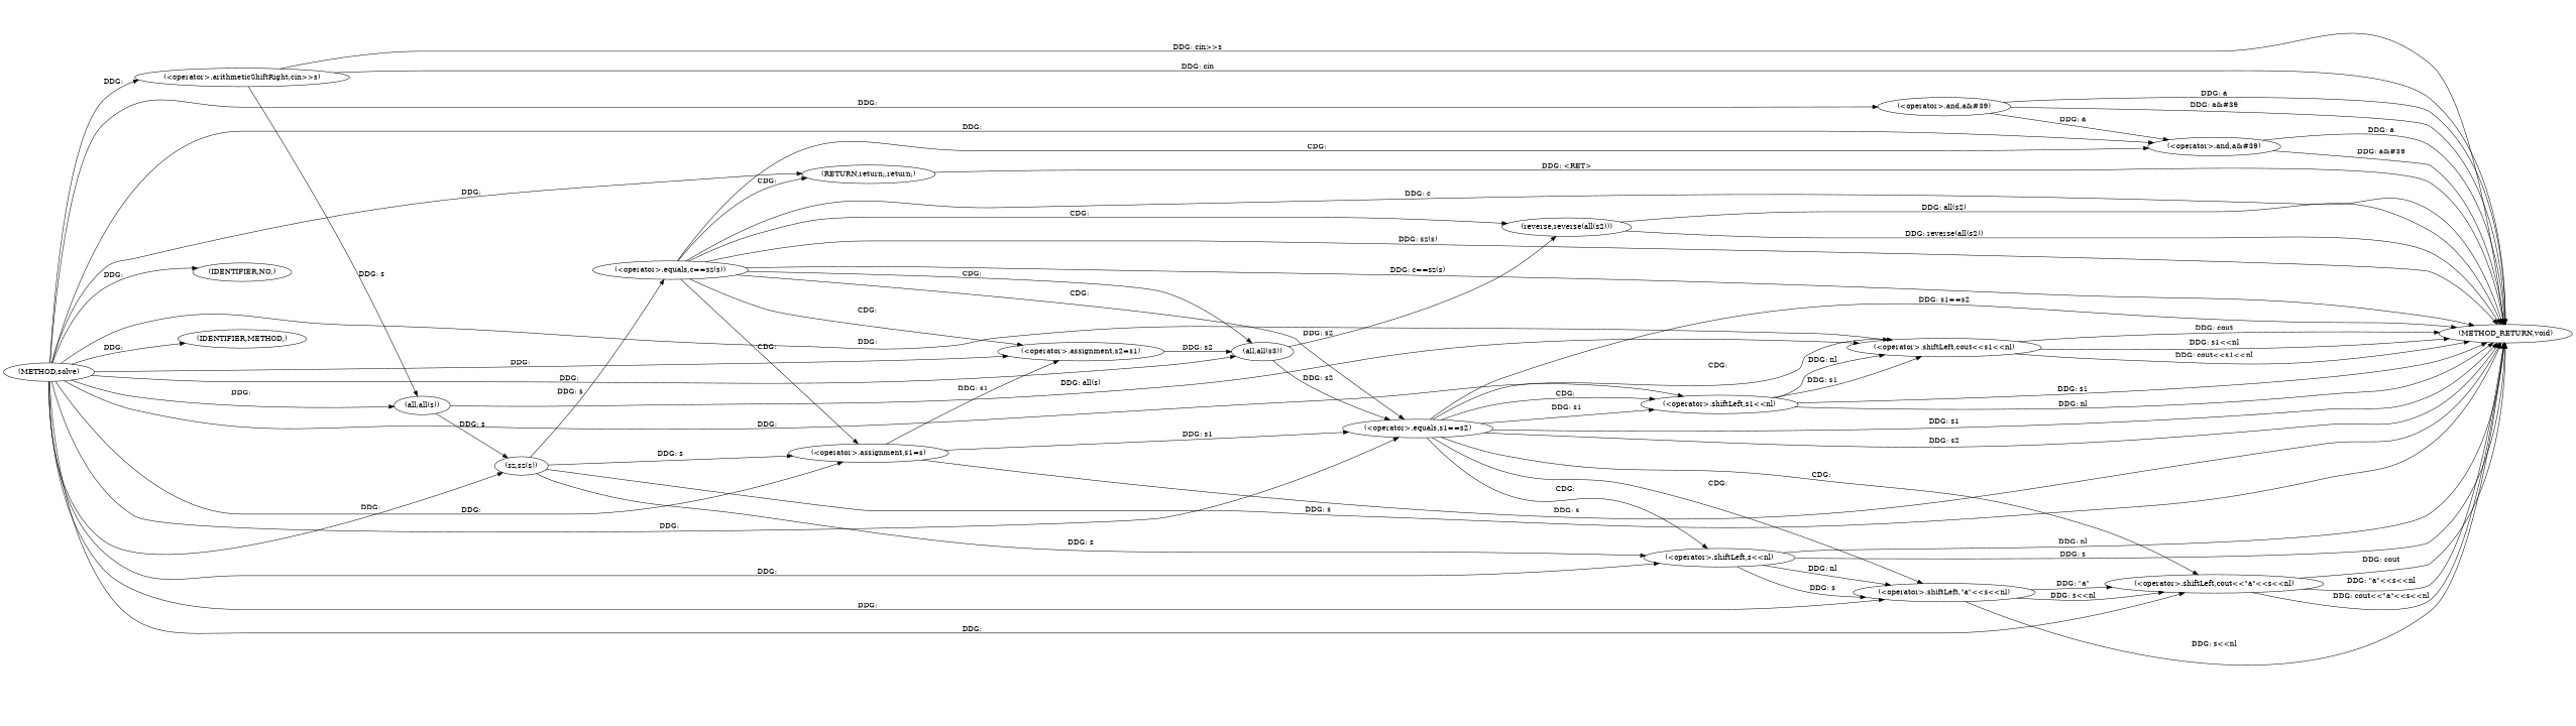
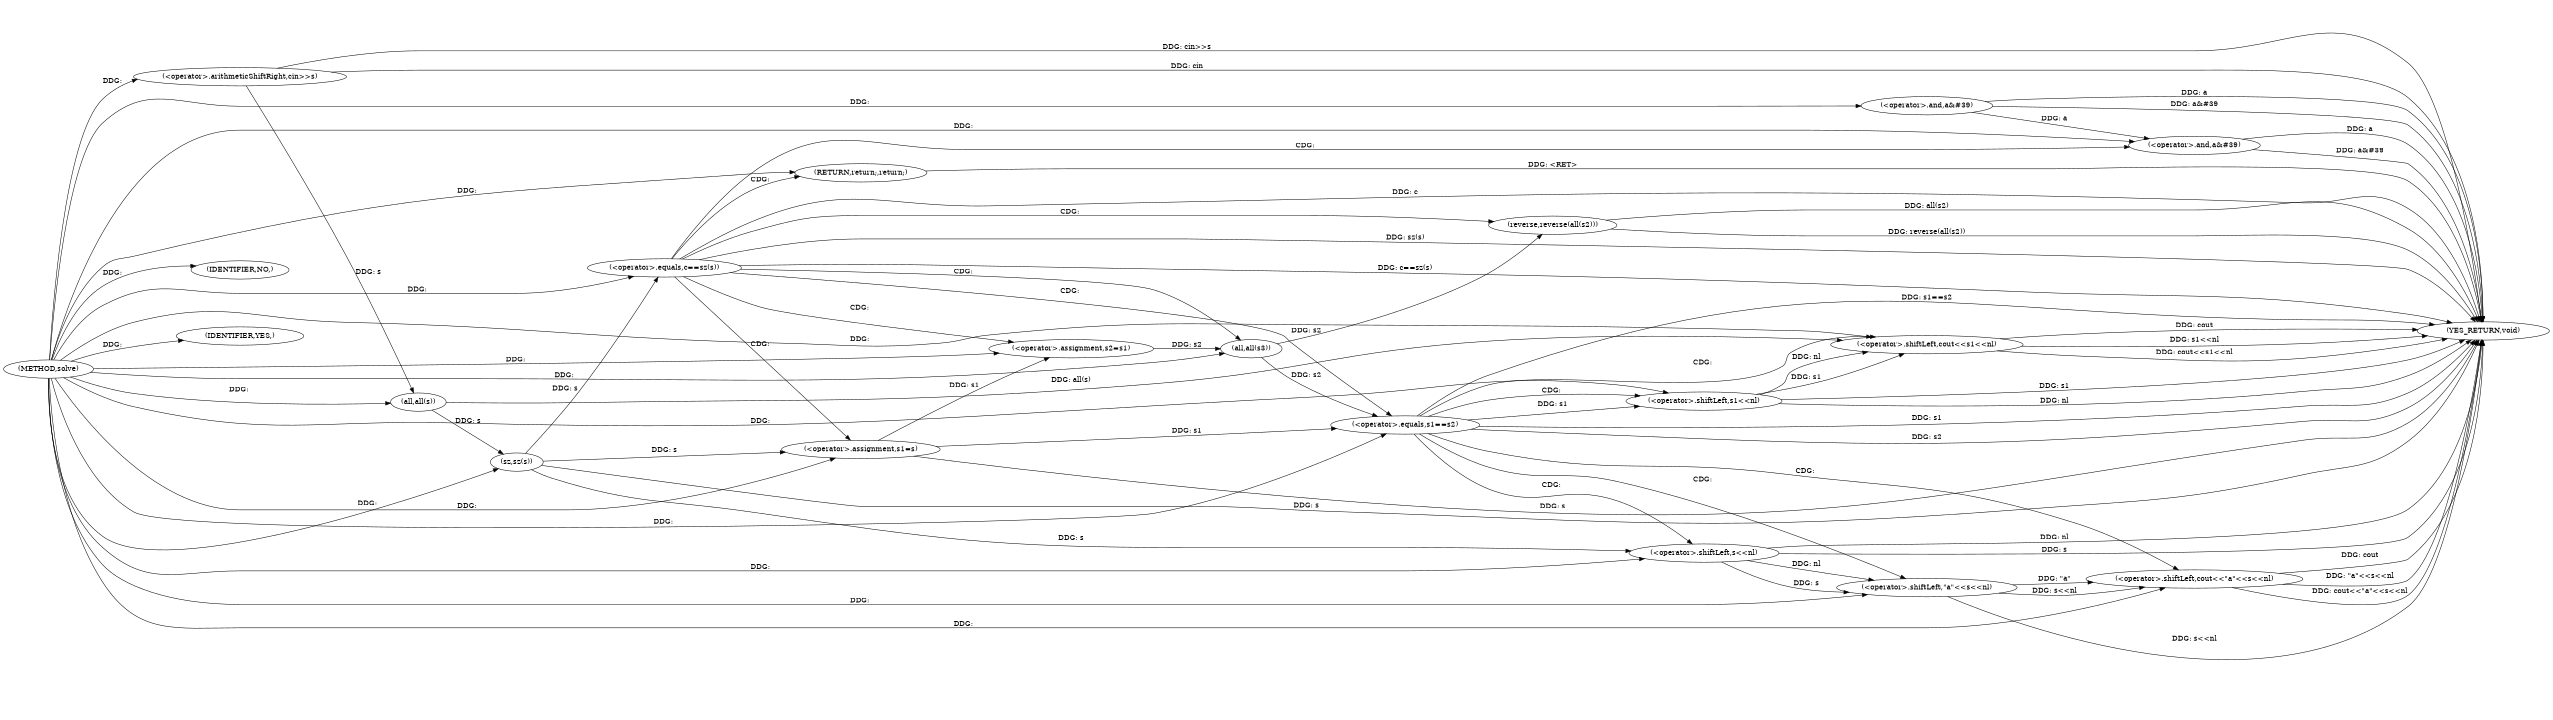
  digraph {
    rankdir=LR
    n1 [label="(METHOD,solve)"]
    n2 [label="(<operator>.arithmeticShiftRight,cin>>s)"]
    n3 [label="(<operator>.and,a&#39)"]
    n4 [label="(all,all(s))"]
    n5 [label="(<operator>.equals,c==sz(s))"]
    n6 [label="(IDENTIFIER,NO,)"]
    n7 [label="(RETURN,return;,return;)"]
    n8 [label="(sz,sz(s))"]
-   n9 [label="(IDENTIFIER,METHOD,)"]
+   n9 [label="(IDENTIFIER,YES,)"]
    n10 [label="(<operator>.assignment,s1=s)"]
    n11 [label="(<operator>.and,a&#39)"]
    n12 [label="(<operator>.assignment,s2=s1)"]
    n13 [label="(<operator>.equals,s1==s2)"]
    n14 [label="(all,all(s3))"]
    n15 [label="(<operator>.shiftLeft,cout<<\"a\"<<s<<nl)"]
    n16 [label="(<operator>.shiftLeft,cout<<s1<<nl)"]
    n17 [label="(<operator>.shiftLeft,\"a\"<<s<<nl)"]
    n18 [label="(<operator>.shiftLeft,s<<nl)"]
    n19 [label="(<operator>.shiftLeft,s1<<nl)"]
-   n20 [label="(METHOD_RETURN,void)"]
+   n20 [label="(YES_RETURN,void)"]
    n21 [label="(reverse,reverse(all(s2)))"]
    n1 -> n2 [label="DDG: "]
    n1 -> n3 [label="DDG: "]
    n1 -> n4 [label="DDG: "]
+   n1 -> n5 [label="DDG: "]
    n1 -> n6 [label="DDG: "]
    n1 -> n7 [label="DDG: "]
    n1 -> n8 [label="DDG: "]
    n1 -> n9 [label="DDG: "]
    n1 -> n10 [label="DDG: "]
    n1 -> n11 [label="DDG: "]
    n1 -> n12 [label="DDG: "]
    n1 -> n13 [label="DDG: "]
    n1 -> n14 [label="DDG: "]
    n1 -> n15 [label="DDG: "]
    n1 -> n16 [label="DDG: "]
    n1 -> n17 [label="DDG: "]
    n1 -> n18 [label="DDG: "]
    n1 -> n19 [label="DDG: "]
    n2 -> n4 [label="DDG: s"]
    n2 -> n20 [label="DDG: cin>>s"]
    n2 -> n20 [label="DDG: cin"]
    n3 -> n11 [label="DDG: a"]
    n3 -> n20 [label="DDG: a"]
    n3 -> n20 [label="DDG: a&#39"]
    n4 -> n8 [label="DDG: s"]
    n4 -> n16 [label="DDG: all(s)"]
    n5 -> n7 [label="CDG: "]
    n5 -> n10 [label="CDG: "]
    n5 -> n11 [label="CDG: "]
    n5 -> n12 [label="CDG: "]
    n5 -> n13 [label="CDG: "]
    n5 -> n14 [label="CDG: "]
    n5 -> n20 [label="DDG: sz(s)"]
    n5 -> n20 [label="DDG: c==sz(s)"]
    n5 -> n20 [label="DDG: c"]
    n5 -> n21 [label="CDG: "]
    n7 -> n20 [label="DDG: <RET>"]
    n8 -> n5 [label="DDG: s"]
    n8 -> n10 [label="DDG: s"]
    n8 -> n18 [label="DDG: s"]
    n8 -> n20 [label="DDG: s"]
    n10 -> n12 [label="DDG: s1"]
    n10 -> n13 [label="DDG: s1"]
    n10 -> n20 [label="DDG: s"]
    n11 -> n20 [label="DDG: a"]
    n11 -> n20 [label="DDG: a&#39"]
    n12 -> n14 [label="DDG: s2"]
    n13 -> n15 [label="CDG: "]
    n13 -> n16 [label="CDG: "]
    n13 -> n17 [label="CDG: "]
    n13 -> n18 [label="CDG: "]
    n13 -> n19 [label="DDG: s1"]
    n13 -> n19 [label="CDG: "]
    n13 -> n20 [label="DDG: s1"]
    n13 -> n20 [label="DDG: s2"]
    n13 -> n20 [label="DDG: s1==s2"]
    n14 -> n13 [label="DDG: s2"]
    n14 -> n21 [label="DDG: s2"]
    n15 -> n20 [label="DDG: cout"]
    n15 -> n20 [label="DDG: \"a\"<<s<<nl"]
    n15 -> n20 [label="DDG: cout<<\"a\"<<s<<nl"]
    n16 -> n20 [label="DDG: cout"]
    n16 -> n20 [label="DDG: s1<<nl"]
    n16 -> n20 [label="DDG: cout<<s1<<nl"]
    n17 -> n15 [label="DDG: s<<nl"]
    n17 -> n15 [label="DDG: \"a\""]
    n17 -> n20 [label="DDG: s<<nl"]
    n18 -> n17 [label="DDG: s"]
    n18 -> n17 [label="DDG: nl"]
    n18 -> n20 [label="DDG: s"]
    n18 -> n20 [label="DDG: nl"]
    n19 -> n16 [label="DDG: nl"]
    n19 -> n16 [label="DDG: s1"]
    n19 -> n20 [label="DDG: s1"]
    n19 -> n20 [label="DDG: nl"]
    n21 -> n20 [label="DDG: all(s2)"]
    n21 -> n20 [label="DDG: reverse(all(s2))"]
  }
